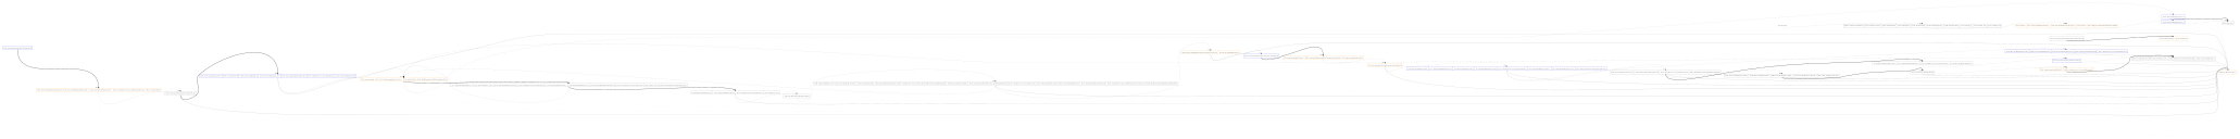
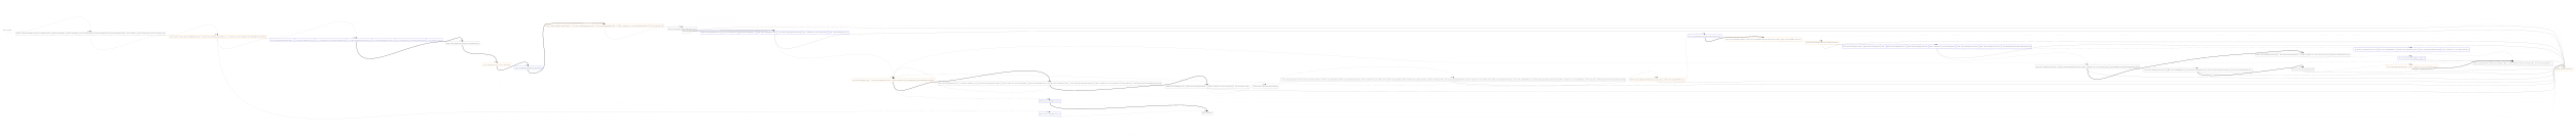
  digraph {
    fontname=Montserrat
    rankdir=LR
    node [color=gray40 fontname=Montserrat shape=record]
    edge [fontname=Montserrat headport=n style=dotted tailport=s]
    n1 [label=BB_entry298 shape=none]
    n2 [label="{11433: constant[undefined,v1]|11434: vardecl['current']|11435: vardecl['field']|11436: vardecl['pair']|11437: vardecl['pairs']|11438: vardecl['params']|11439: vardecl['value']|11440: vardecl['_i']|11441: vardecl['_len']|11442: vardecl['_ref']}"]
    n3 [color=darkorange label="{11443: new[v2]|11444: write-variable[v2,'params']*|11445: read-variable['queryString',v4,-]|11446: ![v4,v3]|11447: if[v3](true-block:3502,false-block:3503)}"]
    n4 [color=blue label="{11448: read-variable['params',v1,-]}"]
+   n5 [color=blue label="{11449: read-variable['queryString',v7,-]|11450: read-property[v7,'slice',-]|11451: \<variable-non-null-undef\>['queryString']|11452: read-variable['queryString',v12,-]|11453: read-property[v12,'indexOf',-]|11454: \<variable-non-null-undef\>['queryString']|11455: constant[\"?\",v13]}"]
    n6 [color=darkorange label="{11552: exceptional-return}"]
    n7 [label="{11551: return[v1]}"]
    n8 [label="{11456: call-queryString.indexOf [v12,'indexOf',v13,v9]}"]
    n9 [color=darkorange label="{11457: constant[1.0,v10]|11458: +[v9,v10,v8]}"]
    n10 [color=blue label="{11459: call-queryString.slice [v7,'slice',v8,v5]}"]
    n11 [color=darkorange label="{11460: write-variable[v5,'queryString']*|11461: read-variable['queryString',v16,-]|11462: read-property[v16,'split',-]|11463: \<variable-non-null-undef\>['queryString']|11464: constant[\"&\",v17]}"]
    n12 [label="{11465: call-queryString.split [v16,'split',v17,v14]}"]
    n13 [color=blue label="{11466: write-variable[v14,'pairs']*|11467: constant[0.0,v19]|11468: write-variable[v19,'_i']|11469: read-variable['pairs',v21,-]|11470: read-property[v21,'length',v20]|11471: \<variable-non-null-undef\>['pairs']|11472: write-variable[v20,'_len']}"]
    n14 [color=darkorange label="{11473: read-variable['_i',v22,-]|11474: read-variable['_len',v23,-]|11475: \<[v22,v23,v18]|11476: if[v18](true-block:3511,false-block:3512)}"]
    n15 [label="{11477: read-variable['pairs',v25,-]|11478: read-variable['_i',v26,-]|11479: read-property[v25,v26,v24]|11480: \<variable-non-null-undef\>['pairs']|11481: write-variable[v24,'pair']*|11482: read-variable['pair',v29,-]|11483: read-property[v29,'length',v28]|11484: \<variable-non-null-undef\>['pair']|11485: ![v28,v27]|11486: if[v27](true-block:3510,false-block:3513)}"]
    n16 [color=blue label="{11487: read-variable['params',v1,-]}"]
    n17 [label="{11488: read-variable['pair',v32,-]|11489: read-property[v32,'split',-]|11490: \<variable-non-null-undef\>['pair']|11491: constant[\"=\",v33]}"]
    n18 [label="{11492: call-pair.split [v32,'split',v33,v30]}"]
    n19 [label="{11493: write-variable[v30,'_ref']|11494: read-variable['_ref',v35,-]|11495: constant[0.0,v36]|11496: read-property[v35,v36,v34]|11497: \<variable-non-null-undef\>['_ref']|11498: write-variable[v34,'field']|11499: read-variable['_ref',v38,-]|11500: constant[1.0,v39]|11501: read-property[v38,v39,v37]|11502: \<variable-non-null-undef\>['_ref']|11503: write-variable[v37,'value']|11504: read-variable['field',v42,-]|11505: read-property[v42,'length',v41]|11506: \<variable-non-null-undef\>['field']|11507: ![v41,v40]|11508: if[v40](true-block:3510,false-block:3516)}"]
    n20 [color=darkorange label="{11509: read-variable['decodeURIComponent',v45,v44]|11510: read-variable['field',v46,-]}"]
    n21 [color=blue label="{11511: call-decodeURIComponent [v44,v45,v46,v43]}"]
    n22 [color=darkorange label="{11512: write-variable[v43,'field']*|11513: read-variable['decodeURIComponent',v49,v48]|11514: read-variable['value',v50,-]}"]
    n23 [color=darkorange label="{11515: call-decodeURIComponent [v48,v49,v50,v47]}"]
    n24 [color=blue label="{11516: write-variable[v47,'value']*|11517: read-variable['params',v52,-]|11518: read-variable['field',v53,-]|11519: read-property[v52,v53,v51]|11520: \<variable-non-null-undef\>['params']|11521: write-variable[v51,'current']*|11522: read-variable['current',v54,-]|11523: if[v54](true-block:3521,false-block:3522)}"]
    n25 [label="{11524: read-variable['current',v56,-]|11525: read-property[v56,'push',v55]|11526: \<variable-non-null-undef\>['current']|11527: if[v55](true-block:3523,false-block:3524)}"]
    n26 [color=blue label="{11528: read-variable['params',v56,-]|11529: read-variable['field',v57,-]|11530: read-variable['value',v55,-]|11531: write-property[v56,v57,v55]|11532: \<variable-non-null-undef\>['params']*}"]
    n27 [label="{11533: read-variable['current',v58,-]|11534: read-property[v58,'push',-]|11535: \<variable-non-null-undef\>['current']|11536: read-variable['value',v59,-]}"]
    n28 [label="{11537: read-variable['params',v58,-]|11538: read-variable['field',v59,-]|11539: read-variable['Array',v60,-]|11540: read-variable['current',v61,-]|11541: read-variable['value',v62,-]}"]
    n29 [label="{11546: constant[1.0,v55]|11547: read-variable['_i',v56,-]|11548: +[v56,v57]|11549: +[v57,v55,v58]|11550: write-variable[v58,'_i']}"]
    n30 [color=blue label="{11542: call-current.push [v58,'push',v59,-]*}"]
    n31 [label="{11543: construct [-,v60,v61,v62,v57]}"]
    n32 [color=darkorange label="{11544: write-property[v58,v59,v57]|11545: \<variable-non-null-undef\>['params']*}"]
    n1 -> n2 [headlabel="    3500"]
    n2 -> n3 [headlabel="      3501"]
    n3 -> n4 [headlabel="      3502"]
+   n3 -> n5 [headlabel="      3503"]
    n3 -> n6 [color=gray headlabel="      3530"]
    n4 -> n6 [color=gray]
    n4 -> n7 [headlabel="      3529"]
+   n5 -> n8 [headlabel="      3504" style=bold]
    n8 -> n6 [color=gray]
    n8 -> n9 [headlabel="      3505" style=bold]
    n9 -> n6 [color=gray]
+   n9 -> n10 [headlabel="      3506" style=bold]
    n10 -> n6 [color=gray]
    n10 -> n11 [headlabel="      3507" style=bold]
    n11 -> n6 [color=gray]
    n11 -> n12 [headlabel="      3508"]
    n12 -> n6 [color=gray style=bold]
    n12 -> n13 [headlabel="      3509" style=bold]
    n13 -> n6 [color=gray style=bold]
    n13 -> n14 [headlabel="      3510"]
    n14 -> n6 [color=gray]
    n14 -> n15 [headlabel="      3511" style=bold]
    n14 -> n16 [headlabel="      3512"]
    n15 -> n6 [color=gray]
    n15 -> n14
    n15 -> n17 [headlabel="      3513" style=bold]
    n16 -> n6 [color=gray]
    n16 -> n7 [style=bold]
    n17 -> n6 [color=gray style=bold]
    n17 -> n18 [headlabel="      3514"]
    n18 -> n6 [color=gray]
    n18 -> n19 [headlabel="      3515"]
    n19 -> n6 [color=gray style=bold]
    n19 -> n14
    n19 -> n20 [headlabel="      3516"]
    n20 -> n6 [color=gray style=bold]
    n20 -> n21 [headlabel="      3517"]
    n21 -> n6 [color=gray]
    n21 -> n22 [headlabel="      3518" style=bold]
    n22 -> n6 [color=gray]
    n22 -> n23 [headlabel="      3519"]
    n23 -> n6 [color=gray style=bold]
    n23 -> n24 [headlabel="      3520"]
    n24 -> n6 [color=gray style=bold]
    n24 -> n25 [headlabel="      3521"]
    n24 -> n26 [headlabel="      3522"]
    n25 -> n6 [color=gray style=bold]
    n25 -> n27 [headlabel="      3523" style=bold]
    n25 -> n28 [headlabel="      3524"]
    n26 -> n6 [color=gray]
    n26 -> n29 [headlabel="      3528"]
    n27 -> n6 [color=gray]
    n27 -> n30 [headlabel="      3525"]
    n28 -> n6 [color=gray style=bold]
    n28 -> n31 [headlabel="      3526" style=bold]
    n29 -> n6 [color=gray style=bold]
    n29 -> n14
    n30 -> n6 [color=gray style=bold]
    n30 -> n29
    n31 -> n6 [color=gray style=bold]
    n31 -> n32 [headlabel="      3527"]
    n32 -> n6 [color=gray]
    n32 -> n29 [style=bold]
  }
